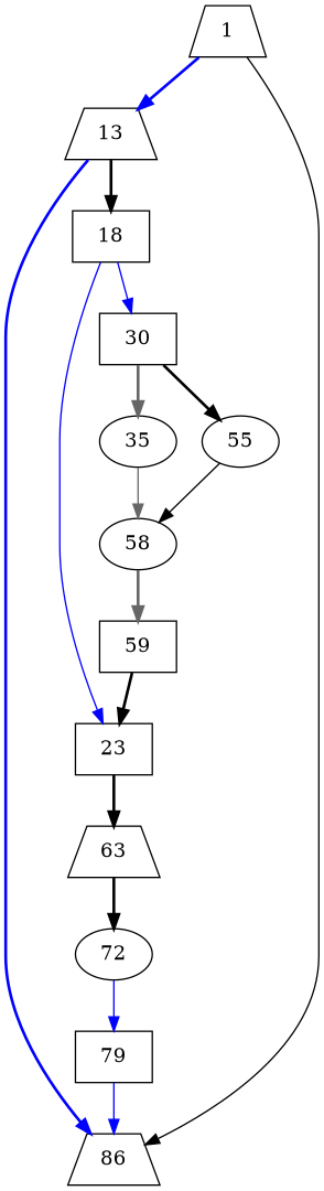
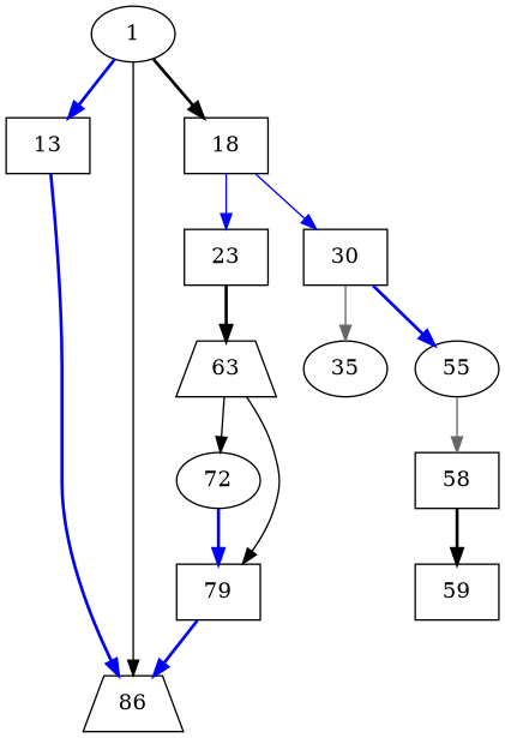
  strict digraph {
    node [shape=box]
    edge [color=blue style=bold]
-   1 [entry=true shape=trapezium]
-   13 [shape=trapezium]
+   1 [entry=true shape=ellipse]
+   13
    86 [shape=trapezium]
    18
    23
    30
    63 [shape=trapezium]
    35 [shape=ellipse]
    n9 [label=55 shape=ellipse]
    72 [shape=ellipse]
    79
-   58 [shape=ellipse]
+   58
    59
    1 -> 13 [cond=true]
    1 -> 86 [color=black cond=false style=solid]
    13 -> 86 [cond=false]
-   13 -> 18 [color=black cond=true]
+   1 -> 18 [color=black cond=true]
    18 -> 23 [style=solid]
    18 -> 30 [cond=true style=solid]
    23 -> 63 [color=black cond=false]
-   30 -> 35 [color=gray40 cond=true]
-   30 -> n9 [color=black cond=false]
-   63 -> 72 [color=black cond=true]
-   35 -> 58 [color=gray40 style=solid]
-   n9 -> 58 [color=black style=solid]
-   72 -> 79 [style=solid]
-   79 -> 86 [style=solid]
-   58 -> 59 [color=gray40]
-   59 -> 23 [color=black]
+   30 -> 35 [color=gray40 cond=true style=solid]
+   30 -> n9 [cond=false]
+   63 -> 72 [color=black cond=true style=solid]
+   63 -> 79 [color=black cond=false style=solid]
+   n9 -> 58 [color=gray40 style=solid]
+   72 -> 79
+   79 -> 86
+   58 -> 59 [color=black]
  }
